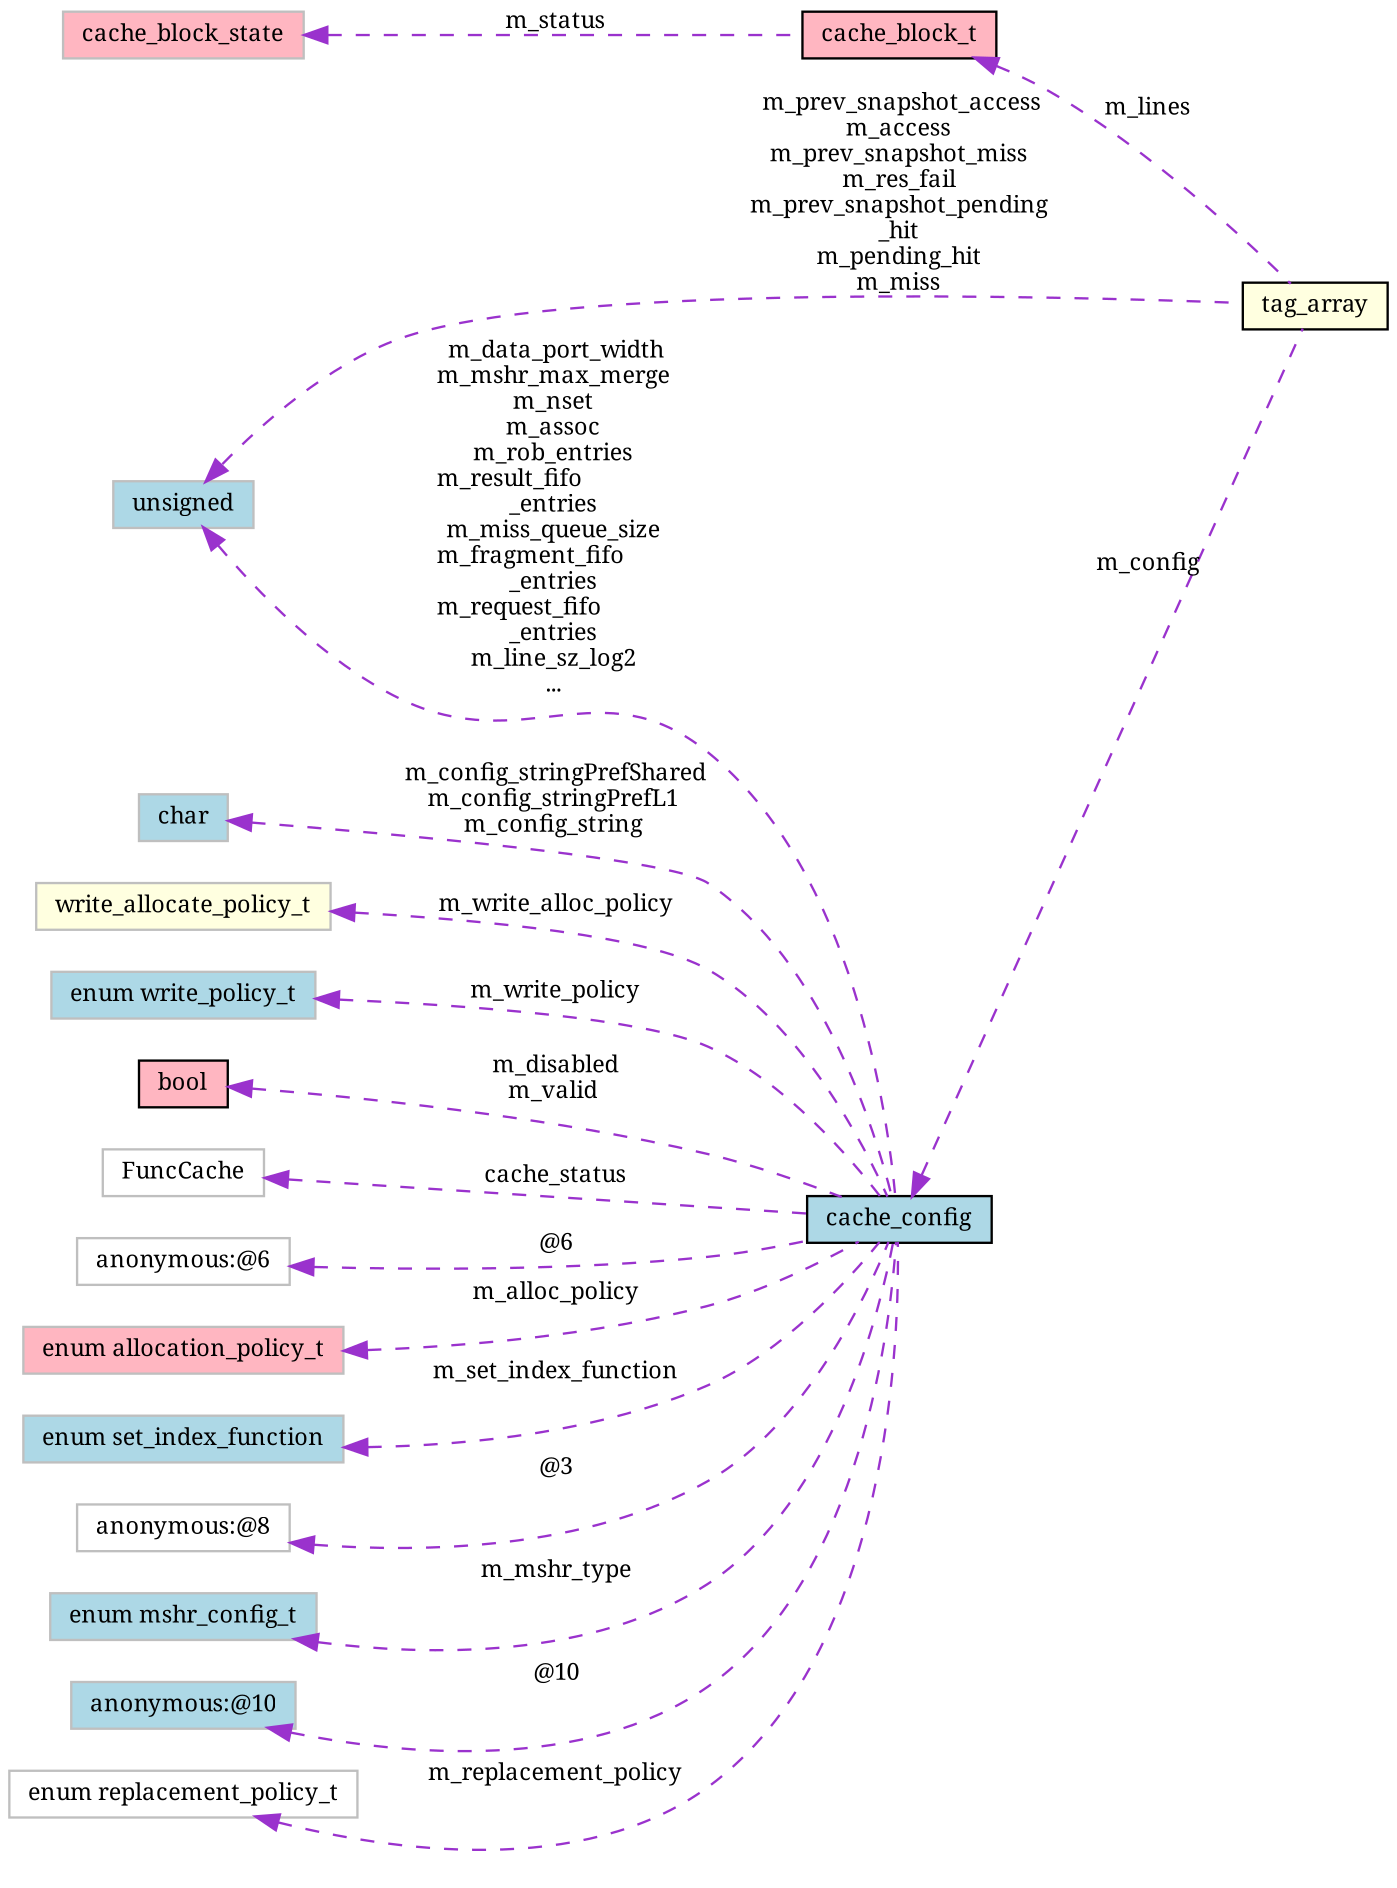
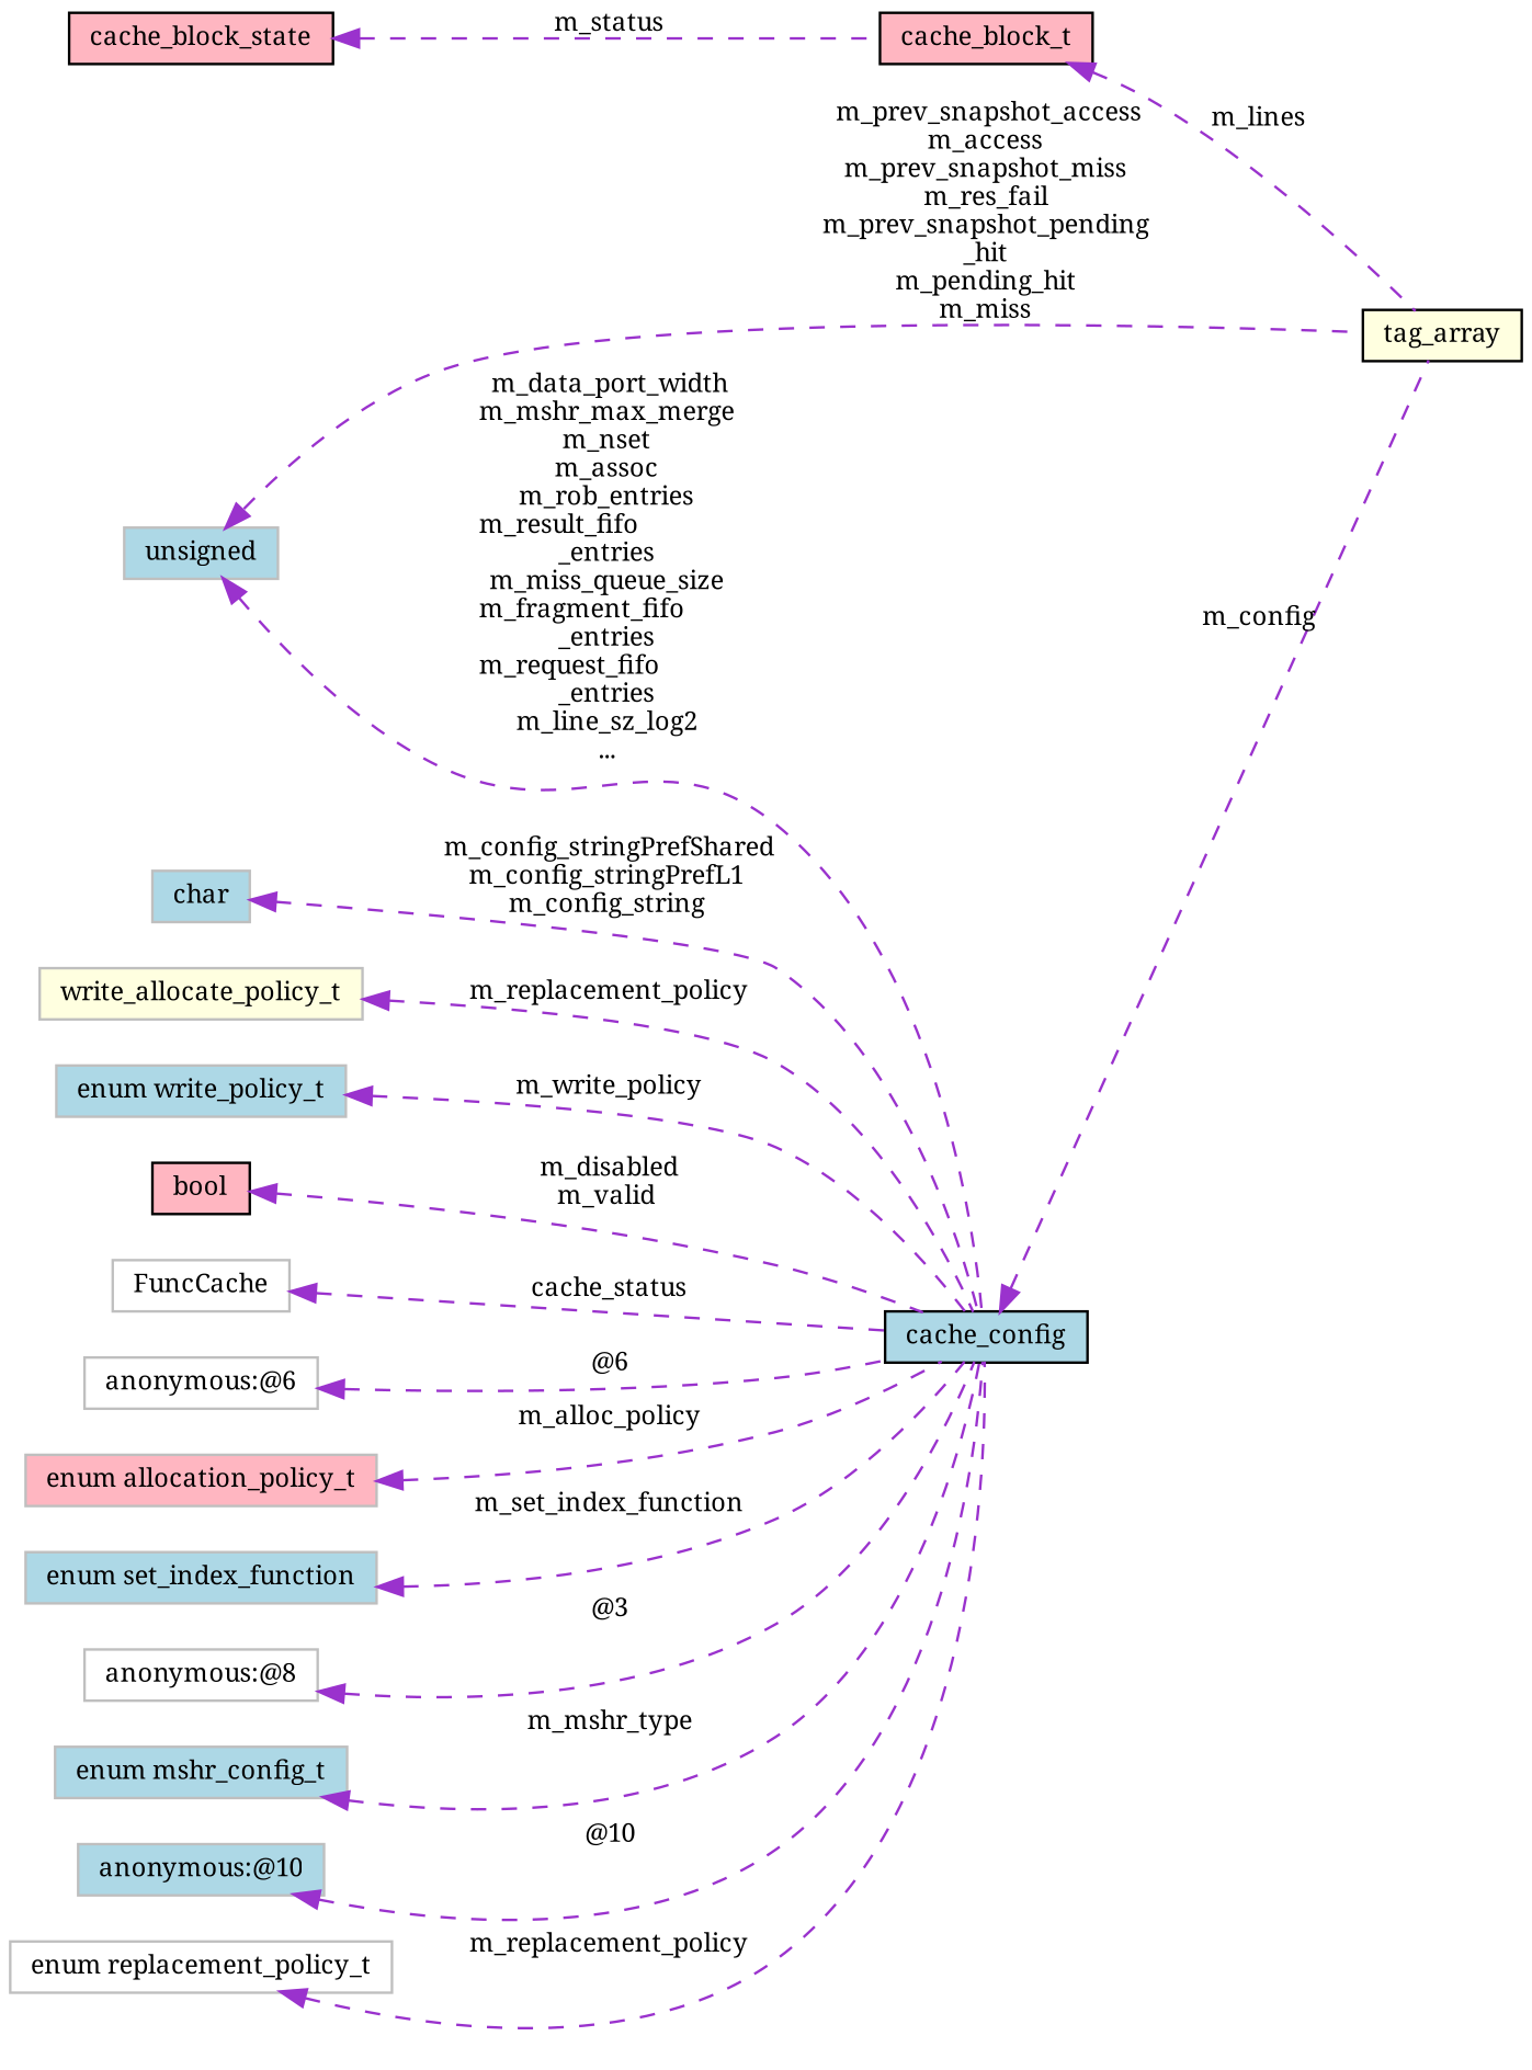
  digraph {
    fontname="Noto Serif"
    rankdir=LR
    node [color=grey75 fillcolor=lightblue fontname="Noto Serif" fontsize=10 shape=record style=filled]
    edge [color=darkorchid3 dir=back fontname="Noto Serif" fontsize=10 labelfontname=FreeSans labelfontsize=10 style=dashed]
    n1 [color=black fillcolor=lightyellow fontcolor=black height=0.2 label=tag_array width=0.4]
    n2 [color=black fillcolor=lightpink height=0.2 label=cache_block_t width=0.4]
-   n3 [fillcolor=lightpink height=0.2 label=cache_block_state width=0.4]
+   n3 [color=black fillcolor=lightpink height=0.2 label=cache_block_state width=0.4]
    n4 [height=0.2 label=unsigned width=0.4]
    n5 [color=black height=0.2 label=cache_config width=0.4]
    n6 [height=0.2 label=char width=0.4]
    n7 [fillcolor=lightyellow height=0.2 label=write_allocate_policy_t width=0.4]
    n8 [height=0.2 label="enum write_policy_t" width=0.4]
    n9 [color=black fillcolor=lightpink height=0.2 label=bool width=0.4]
    n10 [fillcolor=white height=0.2 label=FuncCache width=0.4]
    n11 [fillcolor=white height=0.2 label="anonymous:@6" width=0.4]
    n12 [fillcolor=lightpink height=0.2 label="enum allocation_policy_t" width=0.4]
    n13 [height=0.2 label="enum set_index_function" width=0.4]
    n14 [fillcolor=white height=0.2 label="anonymous:@8" width=0.4]
    n15 [height=0.2 label="enum mshr_config_t" width=0.4]
    n16 [height=0.2 label="anonymous:@10" width=0.4]
    n17 [fillcolor=white height=0.2 label="enum replacement_policy_t" width=0.4]
    n2 -> n1 [label=" m_lines"]
    n3 -> n2 [label=" m_status"]
    n4 -> n1 [label=" m_prev_snapshot_access\nm_access\nm_prev_snapshot_miss\nm_res_fail\nm_prev_snapshot_pending\l_hit\nm_pending_hit\nm_miss"]
    n4 -> n5 [label=" m_data_port_width\nm_mshr_max_merge\nm_nset\nm_assoc\nm_rob_entries\nm_result_fifo\l_entries\nm_miss_queue_size\nm_fragment_fifo\l_entries\nm_request_fifo\l_entries\nm_line_sz_log2\n..."]
    n5 -> n1 [label=" m_config"]
    n6 -> n5 [label=" m_config_stringPrefShared\nm_config_stringPrefL1\nm_config_string"]
-   n7 -> n5 [label=" m_write_alloc_policy"]
+   n7 -> n5 [label=" m_replacement_policy"]
    n8 -> n5 [label=" m_write_policy"]
    n9 -> n5 [label=" m_disabled\nm_valid"]
    n10 -> n5 [label=" cache_status"]
    n11 -> n5 [label=" @6"]
    n12 -> n5 [label=" m_alloc_policy"]
    n13 -> n5 [label=" m_set_index_function"]
    n14 -> n5 [label=" @3"]
    n15 -> n5 [label=" m_mshr_type"]
    n16 -> n5 [label=" @10"]
    n17 -> n5 [label=" m_replacement_policy"]
  }
